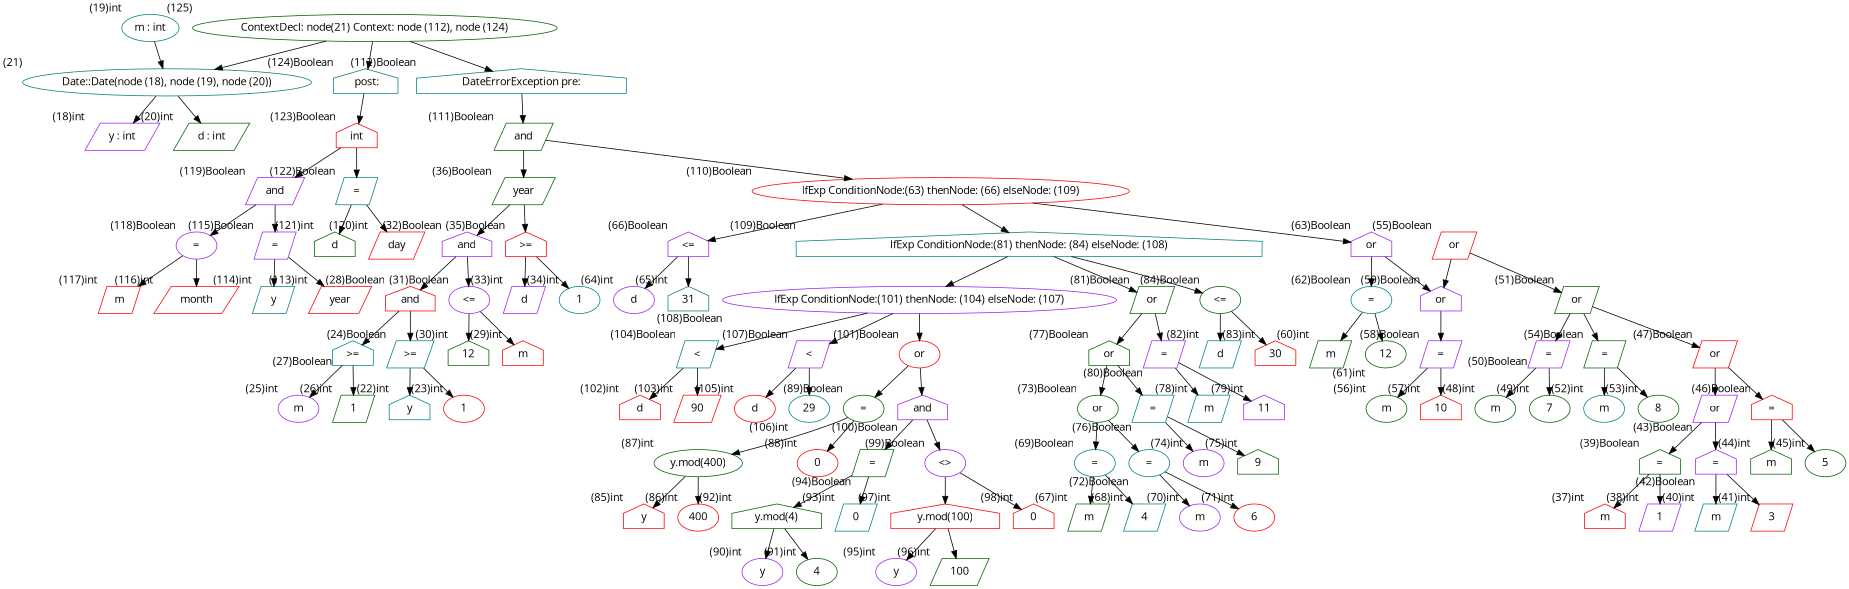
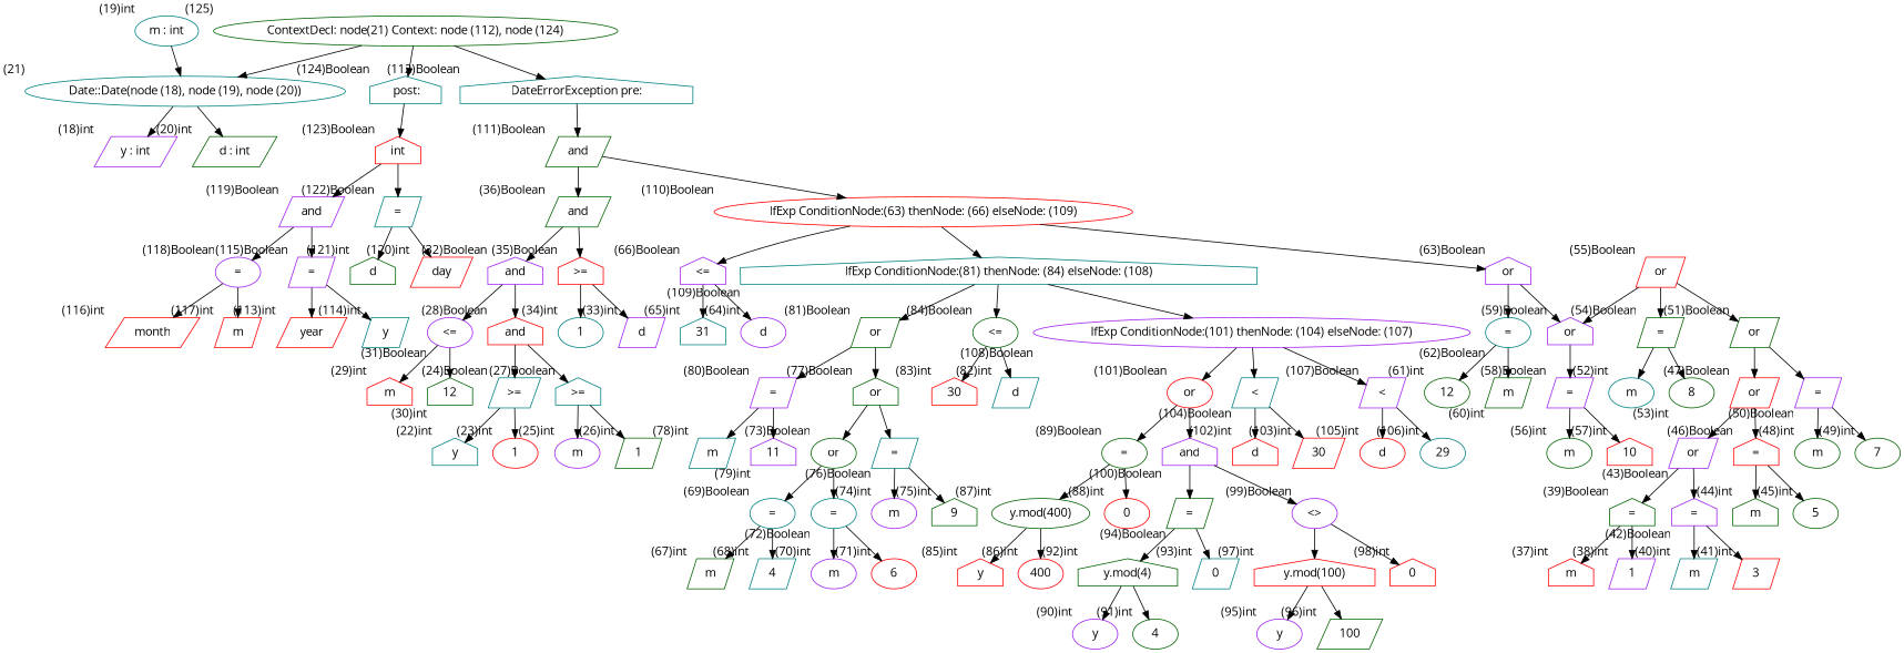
  digraph {
    fontname="Open Sans"
    node [color=darkgreen fontname="Open Sans" shape=parallelogram]
    edge [fontname="Open Sans"]
    n1 [label="ContextDecl: node(21) Context: node (112), node (124)" shape=ellipse xlabel="(125)"]
    n2 [color=teal label="Date::Date(node (18), node (19), node (20))" shape=ellipse xlabel="(21)"]
    n3 [color=teal label="DateErrorException pre:" shape=house xlabel="(112)Boolean"]
    n4 [color=teal label=" post:" shape=house xlabel="(124)Boolean"]
    n5 [color=purple label="y : int" xlabel="(18)int"]
    n6 [label="d : int" xlabel="(20)int"]
    n7 [label=and xlabel="(111)Boolean"]
    n8 [color=red label=int shape=house xlabel="(123)Boolean"]
    n9 [color=teal label="m : int" shape=ellipse xlabel="(19)int"]
-   n10 [label=year xlabel="(36)Boolean"]
+   n10 [label=and xlabel="(36)Boolean"]
    n11 [color=red label="IfExp ConditionNode:(63) thenNode: (66) elseNode: (109)" shape=ellipse xlabel="(110)Boolean"]
    n12 [color=purple label=and xlabel="(119)Boolean"]
    n13 [color=teal label="=" xlabel="(122)Boolean"]
    n14 [color=purple label=and shape=house xlabel="(32)Boolean"]
    n15 [color=red label=">=" shape=house xlabel="(35)Boolean"]
    n16 [color=purple label=or shape=house xlabel="(63)Boolean"]
    n17 [color=purple label="<=" shape=house xlabel="(66)Boolean"]
    n18 [color=teal label="IfExp ConditionNode:(81) thenNode: (84) elseNode: (108)" shape=house xlabel="(109)Boolean"]
    n19 [color=purple label="=" xlabel="(115)Boolean"]
    n20 [color=purple label="=" shape=ellipse xlabel="(118)Boolean"]
    n21 [color=red label=day xlabel="(120)int"]
    n22 [label=d shape=house xlabel="(121)int"]
    n23 [color=red label=and shape=house xlabel="(28)Boolean"]
    n24 [color=purple label="<=" shape=ellipse xlabel="(31)Boolean"]
    n25 [color=purple label=d xlabel="(33)int"]
    n26 [color=teal label=1 shape=ellipse xlabel="(34)int"]
    n27 [color=purple label=or shape=house xlabel="(59)Boolean"]
    n28 [color=teal label="=" shape=ellipse xlabel="(62)Boolean"]
    n29 [color=purple label=d shape=ellipse xlabel="(64)int"]
    n30 [color=teal label=31 shape=house xlabel="(65)int"]
    n31 [label=or xlabel="(81)Boolean"]
    n32 [label="<=" shape=ellipse xlabel="(84)Boolean"]
    n33 [color=purple label="IfExp ConditionNode:(101) thenNode: (104) elseNode: (107)" shape=ellipse xlabel="(108)Boolean"]
    n34 [color=red label=year xlabel="(113)int"]
    n35 [color=teal label=y xlabel="(114)int"]
    n36 [color=red label=month xlabel="(116)int"]
    n37 [color=red label=m xlabel="(117)int"]
    n38 [color=teal label=">=" xlabel="(24)Boolean"]
    n39 [color=teal label=">=" shape=house xlabel="(27)Boolean"]
    n40 [color=red label=m shape=house xlabel="(29)int"]
    n41 [label=12 shape=house xlabel="(30)int"]
    n42 [color=purple label="=" xlabel="(58)Boolean"]
    n43 [label=m xlabel="(60)int"]
    n44 [label=12 shape=ellipse xlabel="(61)int"]
    n45 [label=or shape=house xlabel="(77)Boolean"]
    n46 [color=purple label="=" xlabel="(80)Boolean"]
    n47 [color=teal label=d xlabel="(82)int"]
    n48 [color=red label=30 shape=house xlabel="(83)int"]
    n49 [color=red label=or shape=ellipse xlabel="(101)Boolean"]
    n50 [color=teal label="<" xlabel="(104)Boolean"]
    n51 [color=purple label="<" xlabel="(107)Boolean"]
    n52 [color=teal label=y shape=house xlabel="(22)int"]
    n53 [color=red label=1 shape=ellipse xlabel="(23)int"]
    n54 [color=purple label=m shape=ellipse xlabel="(25)int"]
    n55 [label=1 xlabel="(26)int"]
    n56 [color=red label=or xlabel="(55)Boolean"]
    n57 [label=or xlabel="(51)Boolean"]
    n58 [label="=" xlabel="(54)Boolean"]
    n59 [label=m shape=ellipse xlabel="(56)int"]
    n60 [color=red label=10 shape=house xlabel="(57)int"]
    n61 [label=or shape=ellipse xlabel="(73)Boolean"]
    n62 [color=teal label="=" xlabel="(76)Boolean"]
    n63 [color=teal label=m xlabel="(78)int"]
    n64 [color=purple label=11 shape=house xlabel="(79)int"]
    n65 [label="=" shape=ellipse xlabel="(89)Boolean"]
    n66 [color=purple label=and shape=house xlabel="(100)Boolean"]
    n67 [color=red label=d shape=house xlabel="(102)int"]
-   n68 [color=red label=90 xlabel="(103)int"]
+   n68 [color=red label=30 xlabel="(103)int"]
    n69 [color=red label=d shape=ellipse xlabel="(105)int"]
    n70 [color=teal label=29 shape=ellipse xlabel="(106)int"]
    n71 [color=red label=or xlabel="(47)Boolean"]
    n72 [color=purple label="=" xlabel="(50)Boolean"]
    n73 [color=teal label=m shape=ellipse xlabel="(52)int"]
    n74 [label=8 shape=ellipse xlabel="(53)int"]
    n75 [color=teal label="=" shape=ellipse xlabel="(69)Boolean"]
    n76 [color=teal label="=" shape=ellipse xlabel="(72)Boolean"]
    n77 [color=purple label=m shape=ellipse xlabel="(74)int"]
    n78 [label=9 shape=house xlabel="(75)int"]
    n79 [label="y.mod(400)" shape=ellipse xlabel="(87)int"]
    n80 [color=red label=0 shape=ellipse xlabel="(88)int"]
    n81 [label="=" xlabel="(94)Boolean"]
    n82 [color=purple label="<>" shape=ellipse xlabel="(99)Boolean"]
    n83 [color=purple label=or xlabel="(43)Boolean"]
    n84 [color=red label="=" shape=house xlabel="(46)Boolean"]
    n85 [label=m shape=ellipse xlabel="(48)int"]
    n86 [label=7 shape=ellipse xlabel="(49)int"]
    n87 [label=m xlabel="(67)int"]
    n88 [color=teal label=4 xlabel="(68)int"]
    n89 [color=purple label=m shape=ellipse xlabel="(70)int"]
    n90 [color=red label=6 shape=ellipse xlabel="(71)int"]
    n91 [color=red label=y shape=house xlabel="(85)int"]
    n92 [color=red label=400 shape=ellipse xlabel="(86)int"]
    n93 [label="y.mod(4)" shape=house xlabel="(92)int"]
    n94 [color=teal label=0 xlabel="(93)int"]
    n95 [color=red label="y.mod(100)" shape=house xlabel="(97)int"]
    n96 [color=red label=0 shape=house xlabel="(98)int"]
    n97 [label="=" shape=house xlabel="(39)Boolean"]
    n98 [color=purple label="=" shape=house xlabel="(42)Boolean"]
    n99 [label=m shape=house xlabel="(44)int"]
    n100 [label=5 shape=ellipse xlabel="(45)int"]
    n101 [color=purple label=y shape=ellipse xlabel="(90)int"]
    n102 [label=4 shape=ellipse xlabel="(91)int"]
    n103 [color=purple label=y shape=ellipse xlabel="(95)int"]
    n104 [label=100 xlabel="(96)int"]
    n105 [color=red label=m shape=house xlabel="(37)int"]
    n106 [color=purple label=1 xlabel="(38)int"]
    n107 [color=teal label=m xlabel="(40)int"]
    n108 [color=red label=3 xlabel="(41)int"]
    n1 -> n2
    n1 -> n3
    n1 -> n4
    n2 -> n5
    n2 -> n6
    n3 -> n7
    n4 -> n8
    n7 -> n10
    n7 -> n11
    n8 -> n12
    n8 -> n13
    n9 -> n2
    n10 -> n14
    n10 -> n15
    n11 -> n16
    n11 -> n17
    n11 -> n18
    n12 -> n19
    n12 -> n20
    n13 -> n21
    n13 -> n22
    n14 -> n23
    n14 -> n24
    n15 -> n25
    n15 -> n26
    n16 -> n27
    n16 -> n28
    n17 -> n29
    n17 -> n30
    n18 -> n31
    n18 -> n32
    n18 -> n33
    n19 -> n34
    n19 -> n35
    n20 -> n36
    n20 -> n37
    n23 -> n38
    n23 -> n39
    n24 -> n40
    n24 -> n41
    n27 -> n42
    n28 -> n43
    n28 -> n44
    n31 -> n45
    n31 -> n46
    n32 -> n47
    n32 -> n48
    n33 -> n49
    n33 -> n50
    n33 -> n51
    n38 -> n52
    n38 -> n53
    n39 -> n54
    n39 -> n55
    n42 -> n59
    n42 -> n60
    n45 -> n61
    n45 -> n62
    n46 -> n63
    n46 -> n64
    n49 -> n65
    n49 -> n66
    n50 -> n67
    n50 -> n68
    n51 -> n69
    n51 -> n70
    n56 -> n27
    n56 -> n57
-   n57 -> n58
+   n56 -> n58
    n57 -> n71
    n57 -> n72
    n58 -> n73
    n58 -> n74
    n61 -> n75
    n61 -> n76
    n62 -> n77
    n62 -> n78
    n65 -> n79
    n65 -> n80
    n66 -> n81
    n66 -> n82
    n71 -> n83
    n71 -> n84
    n72 -> n85
    n72 -> n86
    n75 -> n87
    n75 -> n88
    n76 -> n89
    n76 -> n90
    n79 -> n91
    n79 -> n92
    n81 -> n93
    n81 -> n94
    n82 -> n95
    n82 -> n96
    n83 -> n97
    n83 -> n98
    n84 -> n99
    n84 -> n100
    n93 -> n101
    n93 -> n102
    n95 -> n103
    n95 -> n104
    n97 -> n105
    n97 -> n106
    n98 -> n107
    n98 -> n108
  }
